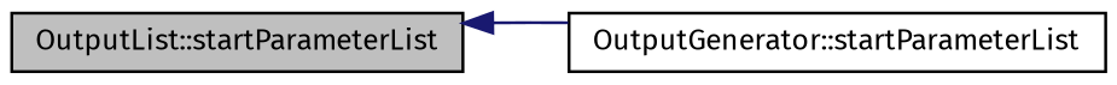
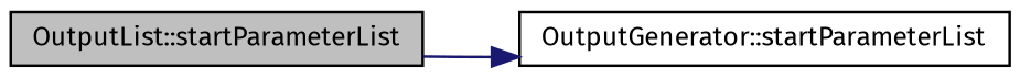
  digraph {
    rankdir=LR
    fontname="Fira Sans"
    node [color=black fontname="Fira Sans" fontsize=10 shape=record style=filled]
    n1 [fillcolor=grey75 fontcolor=black height=0.2 label="OutputList::startParameterList" width=0.4]
    n2 [fillcolor=white height=0.2 label="OutputGenerator::startParameterList" width=0.4]
-   n2 -> n1 [color=midnightblue fontname="Fira Sans" fontsize=10 labelfontname=Helvetica labelfontsize=10 style=solid]
+   n1 -> n2 [color=midnightblue fontname="Fira Sans" fontsize=10 labelfontname=Helvetica labelfontsize=10 style=solid]
  }
